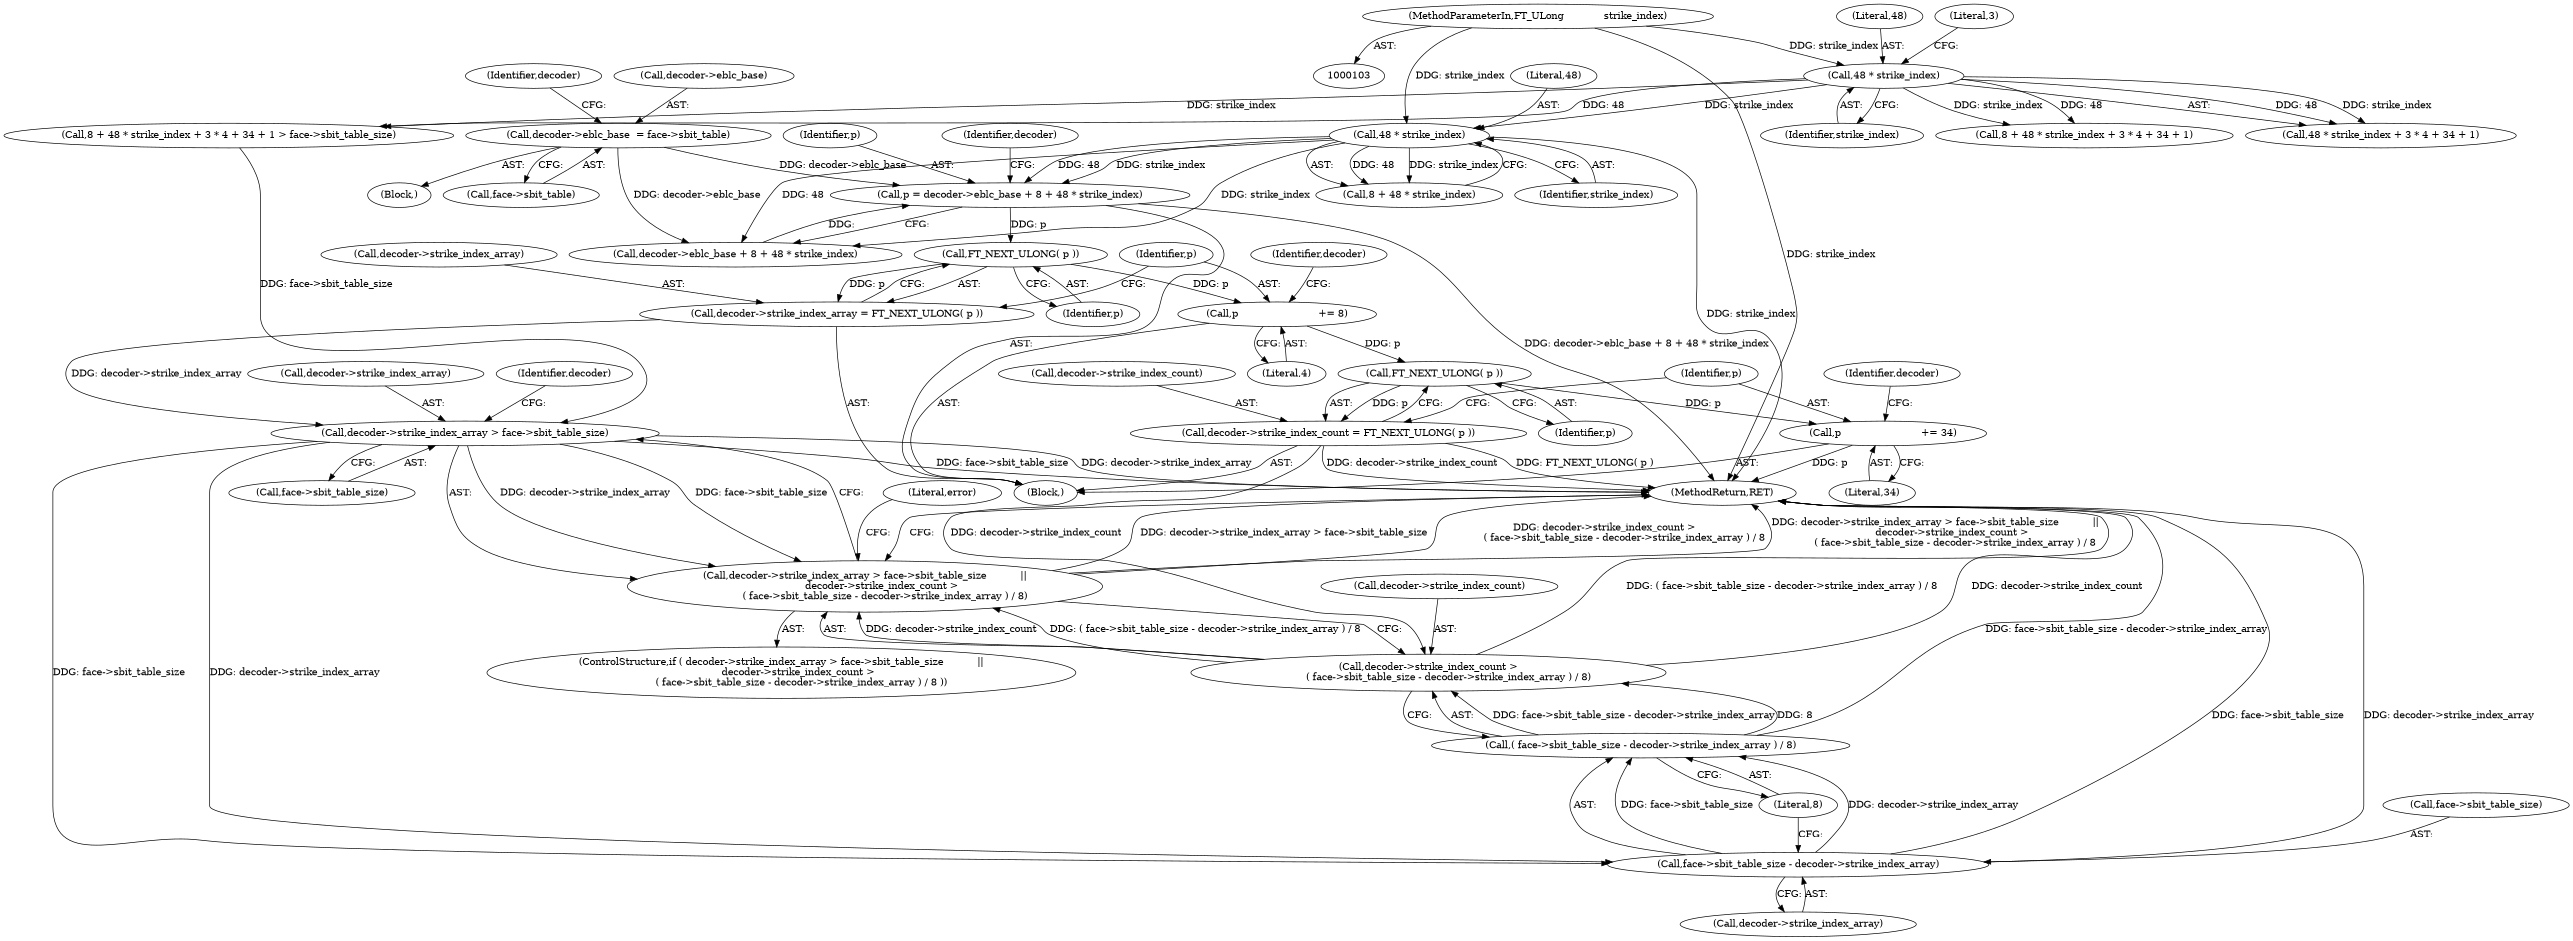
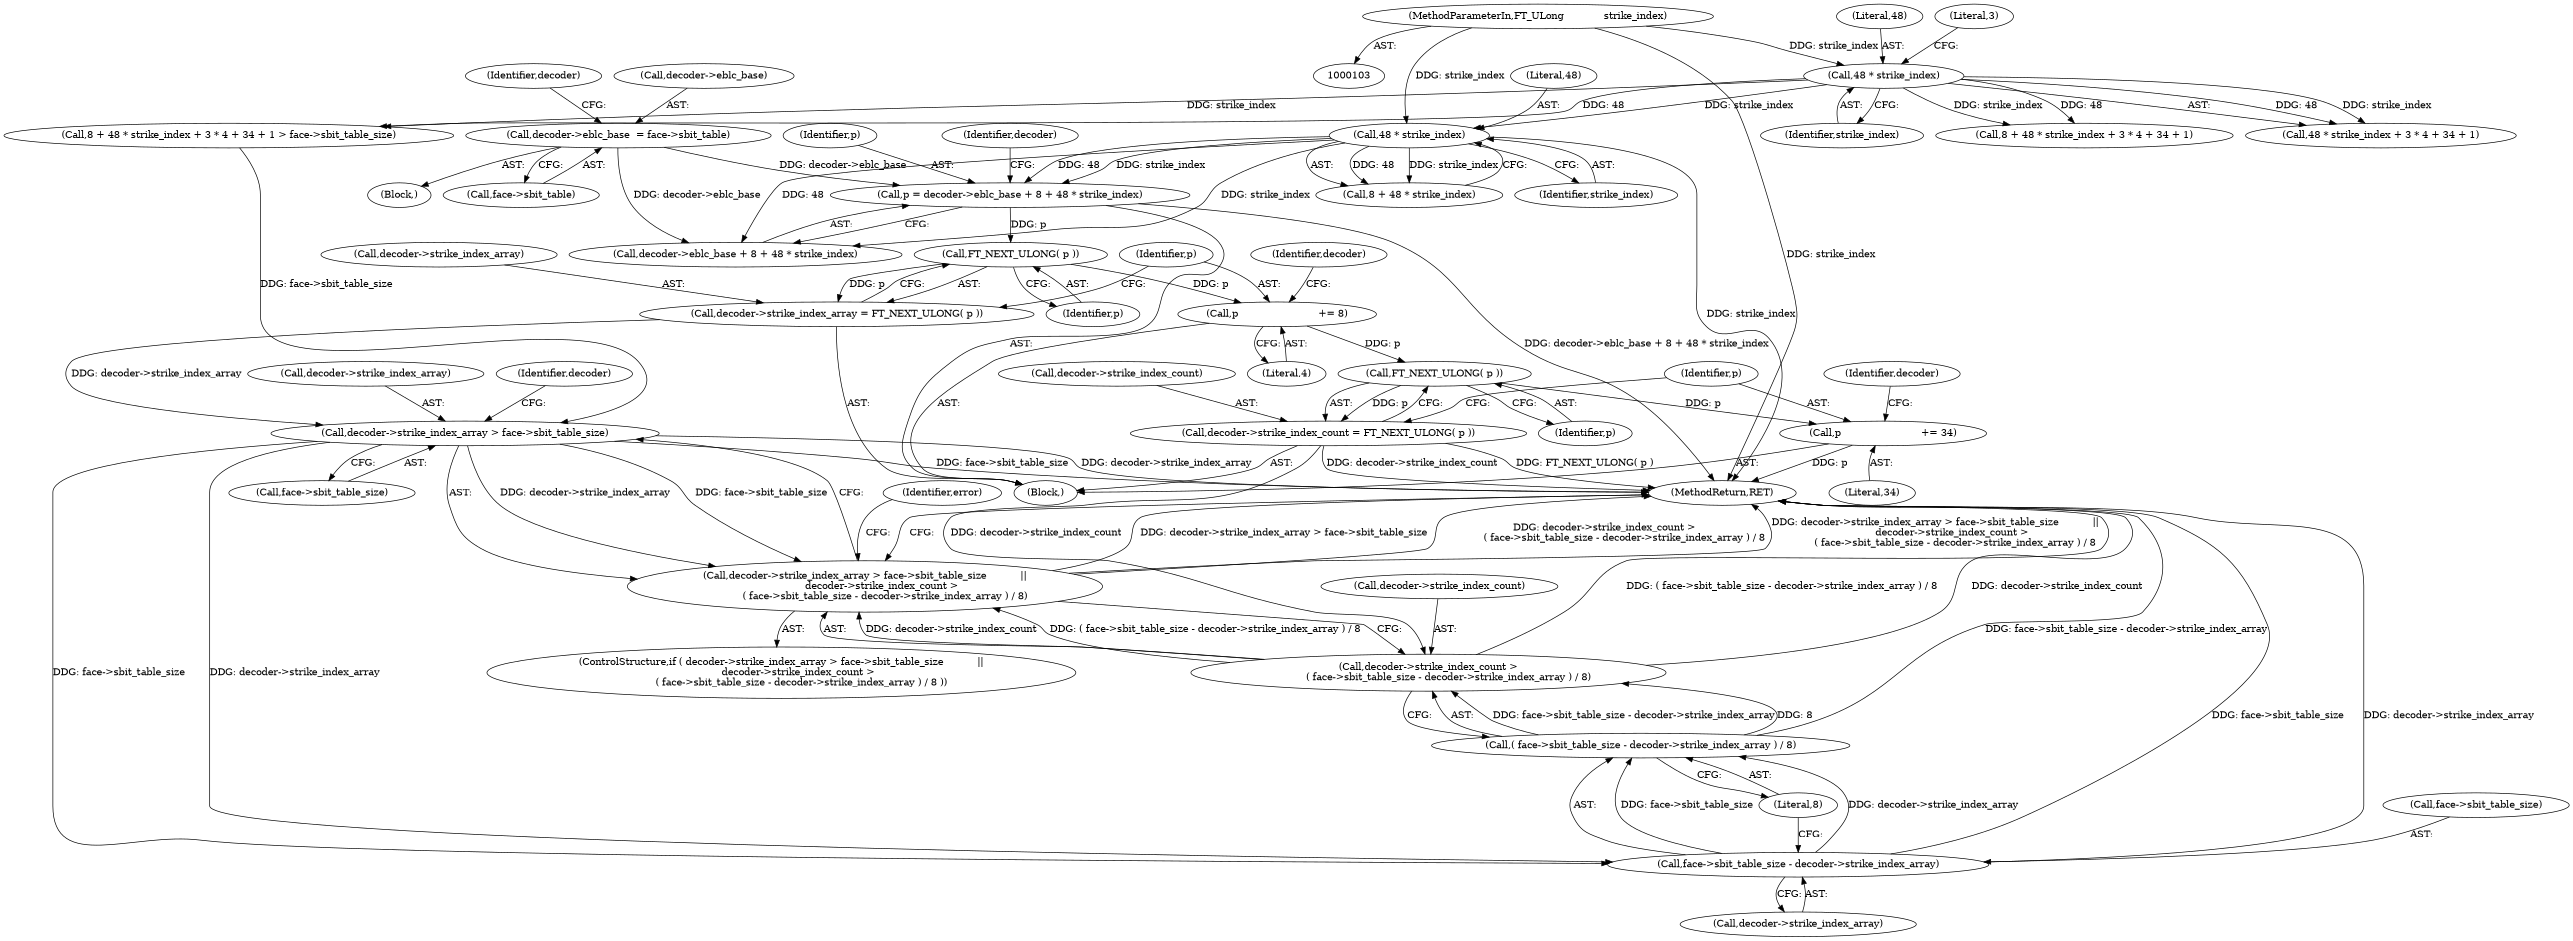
  digraph {
    n1 [label="(Call,FT_NEXT_ULONG( p ))"]
    n2 [label="(Call,decoder->strike_index_array = FT_NEXT_ULONG( p ))"]
    n3 [label="(Call,p                          += 8)"]
    n4 [label="(Identifier,p)"]
    n5 [label="(Block,)"]
    n6 [label="(Call,decoder->strike_index_array > face->sbit_table_size)"]
    n7 [label="(Call,FT_NEXT_ULONG( p ))"]
    n8 [label="(Literal,4)"]
    n9 [label="(Call,p = decoder->eblc_base + 8 + 48 * strike_index)"]
    n10 [label="(MethodReturn,RET)"]
    n11 [label="(Call,decoder->eblc_base + 8 + 48 * strike_index)"]
    n12 [label="(Call,decoder->strike_index_array > face->sbit_table_size           ||\n           decoder->strike_index_count >\n             ( face->sbit_table_size - decoder->strike_index_array ) / 8)"]
    n13 [label="(Call,decoder->eblc_base  = face->sbit_table)"]
    n14 [label="(Block,)"]
    n15 [label="(Call,face->sbit_table)"]
    n16 [label="(Call,48 * strike_index)"]
    n17 [label="(Identifier,strike_index)"]
    n18 [label="(Call,8 + 48 * strike_index)"]
    n19 [label="(Call,48 * strike_index)"]
    n20 [label="(Call,48 * strike_index + 3 * 4 + 34 + 1)"]
    n21 [label="(Call,8 + 48 * strike_index + 3 * 4 + 34 + 1)"]
    n22 [label="(Identifier,strike_index)"]
    n23 [label="(Call,8 + 48 * strike_index + 3 * 4 + 34 + 1 > face->sbit_table_size)"]
    n24 [label="(MethodParameterIn,FT_ULong             strike_index)"]
    1000103
    n26 [label="(Call,face->sbit_table_size - decoder->strike_index_array)"]
    n27 [label="(Call,face->sbit_table_size)"]
    n28 [label="(Call,decoder->strike_index_count >\n             ( face->sbit_table_size - decoder->strike_index_array ) / 8)"]
    n29 [label="(ControlStructure,if ( decoder->strike_index_array > face->sbit_table_size           ||\n           decoder->strike_index_count >\n             ( face->sbit_table_size - decoder->strike_index_array ) / 8 ))"]
    n30 [label="(Call,( face->sbit_table_size - decoder->strike_index_array ) / 8)"]
    n31 [label="(Call,decoder->strike_index_array)"]
    n32 [label="(Literal,8)"]
    n33 [label="(Call,decoder->strike_index_count = FT_NEXT_ULONG( p ))"]
    n34 [label="(Call,p                          += 34)"]
    n35 [label="(Identifier,p)"]
    n36 [label="(Literal,34)"]
    n37 [label="(Call,decoder->eblc_base)"]
    n38 [label="(Literal,3)"]
    n39 [label="(Call,face->sbit_table_size)"]
    n40 [label="(Call,decoder->strike_index_count)"]
    n41 [label="(Call,decoder->strike_index_array)"]
    n42 [label="(Call,decoder->strike_index_count)"]
    n43 [label="(Identifier,decoder)"]
    n44 [label="(Identifier,decoder)"]
    n45 [label="(Identifier,p)"]
    n46 [label="(Identifier,p)"]
    n47 [label="(Call,decoder->strike_index_array)"]
    n48 [label="(Literal,48)"]
    n49 [label="(Literal,48)"]
    n50 [label="(Identifier,decoder)"]
    n51 [label="(Identifier,decoder)"]
-   n52 [label="(Literal,error)"]
+   n52 [label="(Identifier,error)"]
    n53 [label="(Identifier,p)"]
    n54 [label="(Identifier,decoder)"]
    n1 -> n2 [label="AST: "]
    n1 -> n2 [label="DDG: p"]
    n1 -> n3 [label="DDG: p"]
    n1 -> n4 [label="CFG: "]
    n2 -> n1 [label="CFG: "]
    n2 -> n5 [label="AST: "]
    n2 -> n6 [label="DDG: decoder->strike_index_array"]
    n3 -> n5 [label="AST: "]
    n3 -> n7 [label="DDG: p"]
    n3 -> n8 [label="CFG: "]
    n4 -> n1 [label="AST: "]
    n6 -> n10 [label="DDG: face->sbit_table_size"]
    n6 -> n10 [label="DDG: decoder->strike_index_array"]
    n6 -> n12 [label="AST: "]
    n6 -> n12 [label="DDG: decoder->strike_index_array"]
    n6 -> n12 [label="DDG: face->sbit_table_size"]
    n6 -> n26 [label="DDG: face->sbit_table_size"]
    n6 -> n26 [label="DDG: decoder->strike_index_array"]
    n6 -> n27 [label="CFG: "]
    n7 -> n33 [label="AST: "]
    n7 -> n33 [label="DDG: p"]
    n7 -> n34 [label="DDG: p"]
    n7 -> n35 [label="CFG: "]
    n8 -> n3 [label="AST: "]
    n9 -> n1 [label="DDG: p"]
    n9 -> n5 [label="AST: "]
    n9 -> n10 [label="DDG: decoder->eblc_base + 8 + 48 * strike_index"]
    n9 -> n11 [label="CFG: "]
    n10 -> n12 [label="CFG: "]
-   n11 -> n9 [label="DDG: "]
+   n11 -> n9 [label="AST: "]
    n12 -> n6 [label="CFG: "]
    n12 -> n10 [label="DDG: decoder->strike_index_array > face->sbit_table_size"]
    n12 -> n10 [label="DDG: decoder->strike_index_count >\n             ( face->sbit_table_size - decoder->strike_index_array ) / 8"]
    n12 -> n10 [label="DDG: decoder->strike_index_array > face->sbit_table_size           ||\n           decoder->strike_index_count >\n             ( face->sbit_table_size - decoder->strike_index_array ) / 8"]
    n12 -> n28 [label="CFG: "]
    n12 -> n29 [label="AST: "]
    n13 -> n9 [label="DDG: decoder->eblc_base"]
    n13 -> n11 [label="DDG: decoder->eblc_base"]
    n13 -> n14 [label="AST: "]
    n13 -> n15 [label="CFG: "]
    n15 -> n13 [label="AST: "]
    n16 -> n9 [label="DDG: 48"]
    n16 -> n9 [label="DDG: strike_index"]
    n16 -> n10 [label="DDG: strike_index"]
    n16 -> n11 [label="DDG: 48"]
    n16 -> n11 [label="DDG: strike_index"]
    n16 -> n17 [label="CFG: "]
    n16 -> n18 [label="AST: "]
    n16 -> n18 [label="DDG: 48"]
    n16 -> n18 [label="DDG: strike_index"]
    n17 -> n16 [label="AST: "]
    n18 -> n16 [label="CFG: "]
    n19 -> n16 [label="DDG: strike_index"]
    n19 -> n20 [label="AST: "]
    n19 -> n20 [label="DDG: 48"]
    n19 -> n20 [label="DDG: strike_index"]
    n19 -> n21 [label="DDG: 48"]
    n19 -> n21 [label="DDG: strike_index"]
    n19 -> n22 [label="CFG: "]
    n19 -> n23 [label="DDG: 48"]
    n19 -> n23 [label="DDG: strike_index"]
    n22 -> n19 [label="AST: "]
    n23 -> n6 [label="DDG: face->sbit_table_size"]
    n24 -> n10 [label="DDG: strike_index"]
    n24 -> n16 [label="DDG: strike_index"]
    n24 -> n19 [label="DDG: strike_index"]
    n24 -> 1000103 [label="AST: "]
    n26 -> n10 [label="DDG: face->sbit_table_size"]
    n26 -> n10 [label="DDG: decoder->strike_index_array"]
    n26 -> n30 [label="AST: "]
    n26 -> n30 [label="DDG: face->sbit_table_size"]
    n26 -> n30 [label="DDG: decoder->strike_index_array"]
    n26 -> n31 [label="CFG: "]
    n27 -> n6 [label="AST: "]
    n28 -> n10 [label="DDG: decoder->strike_index_count"]
    n28 -> n10 [label="DDG: ( face->sbit_table_size - decoder->strike_index_array ) / 8"]
    n28 -> n12 [label="AST: "]
    n28 -> n12 [label="DDG: decoder->strike_index_count"]
    n28 -> n12 [label="DDG: ( face->sbit_table_size - decoder->strike_index_array ) / 8"]
    n28 -> n30 [label="CFG: "]
    n30 -> n10 [label="DDG: face->sbit_table_size - decoder->strike_index_array"]
    n30 -> n28 [label="AST: "]
    n30 -> n28 [label="DDG: face->sbit_table_size - decoder->strike_index_array"]
    n30 -> n28 [label="DDG: 8"]
    n30 -> n32 [label="CFG: "]
    n31 -> n26 [label="AST: "]
    n32 -> n26 [label="CFG: "]
    n32 -> n30 [label="AST: "]
    n33 -> n5 [label="AST: "]
    n33 -> n7 [label="CFG: "]
    n33 -> n10 [label="DDG: FT_NEXT_ULONG( p )"]
    n33 -> n10 [label="DDG: decoder->strike_index_count"]
    n33 -> n28 [label="DDG: decoder->strike_index_count"]
    n34 -> n5 [label="AST: "]
    n34 -> n10 [label="DDG: p"]
-   n34 -> n36 [label="CFG: "]
    n35 -> n7 [label="AST: "]
    n36 -> n34 [label="AST: "]
    n37 -> n13 [label="AST: "]
    n38 -> n19 [label="CFG: "]
    n39 -> n26 [label="AST: "]
    n40 -> n33 [label="AST: "]
    n41 -> n6 [label="AST: "]
    n42 -> n28 [label="AST: "]
    n43 -> n9 [label="CFG: "]
    n44 -> n6 [label="CFG: "]
    n45 -> n9 [label="AST: "]
    n46 -> n2 [label="CFG: "]
    n46 -> n3 [label="AST: "]
    n47 -> n2 [label="AST: "]
    n48 -> n19 [label="AST: "]
    n49 -> n16 [label="AST: "]
    n50 -> n13 [label="CFG: "]
    n51 -> n3 [label="CFG: "]
    n52 -> n12 [label="CFG: "]
    n53 -> n33 [label="CFG: "]
    n53 -> n34 [label="AST: "]
    n54 -> n34 [label="CFG: "]
  }
